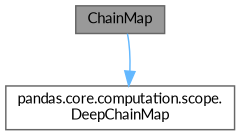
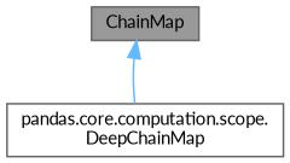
  digraph {
    fontname=Lato
    node [color=gray40 fontname=Lato fontsize=10 shape=box style=filled]
    n1 [fillcolor=grey60 fontcolor=black height=0.2 label=ChainMap width=0.4]
    n2 [fillcolor=white height=0.2 label="pandas.core.computation.scope.\lDeepChainMap" width=0.4]
-   n2 -> n1 [color=steelblue1 dir=back fontname=Lato fontsize=10 labelfontname=Helvetica labelfontsize=10 style=solid]
+   n1 -> n2 [color=steelblue1 dir=back fontname=Lato fontsize=10 labelfontname=Helvetica labelfontsize=10 style=solid]
  }
